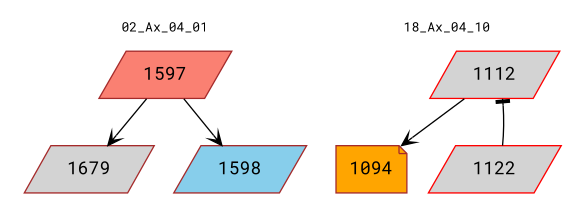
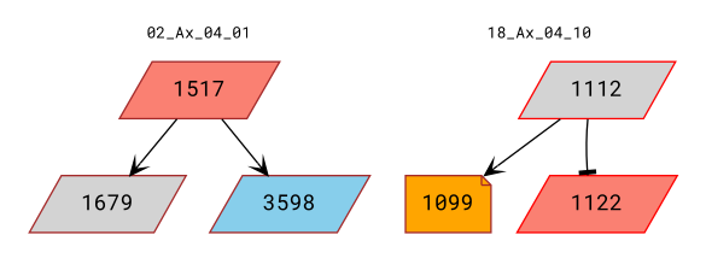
  digraph {
    fontname="Roboto Mono"
    node [color=brown fillcolor=salmon fontname="Roboto Mono" shape=parallelogram style=filled]
    edge [arrowhead=vee color=black fontname="Roboto Mono"]
-   n1 [label=1597]
+   n1 [label=1517]
    n2 [fillcolor=lightgrey label=1679]
-   n3 [fillcolor=skyblue label=1598]
+   n3 [fillcolor=skyblue label=3598]
    n4 [color=red fillcolor=lightgrey label=1112]
-   n5 [fillcolor=orange label=1094 shape=note]
-   n6 [color=red fillcolor=lightgrey label=1122]
+   n5 [fillcolor=orange label=1099 shape=note]
+   n6 [color=red label=1122]
    subgraph cluster_1 {
      color=white
      fontsize=10
      label="02_Ax_04_01"
      n1
      n2
      n3
    }
    subgraph cluster_2 {
      color=white
      fontsize=10
      label="18_Ax_04_10"
      n4
      n5
      n6
    }
    n1 -> n2
    n1 -> n3
    n4 -> n5
-   n6 -> n4 [arrowhead=tee]
+   n4 -> n6 [arrowhead=tee]
  }
